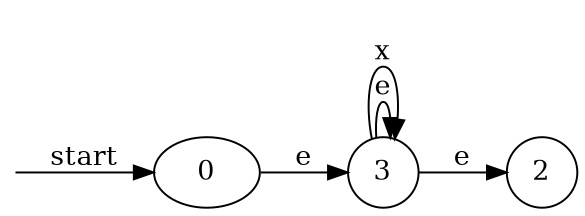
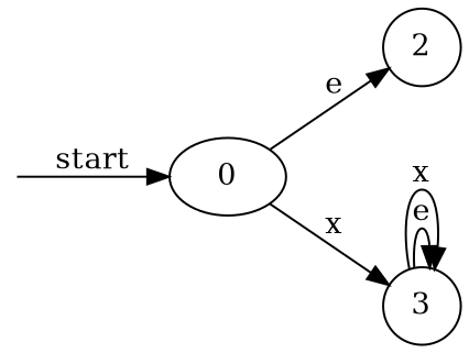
  digraph {
    rankdir=LR
    node [shape=circle]
    __start [shape=point style=invis]
    0 [shape=""]
    2
    3
    __start -> 0 [label=start]
-   3 -> 2 [label=e]
-   0 -> 3 [label=e]
+   0 -> 2 [label=e]
+   0 -> 3 [label=x]
    3 -> 3 [label=e]
    3 -> 3 [label=x]
  }
